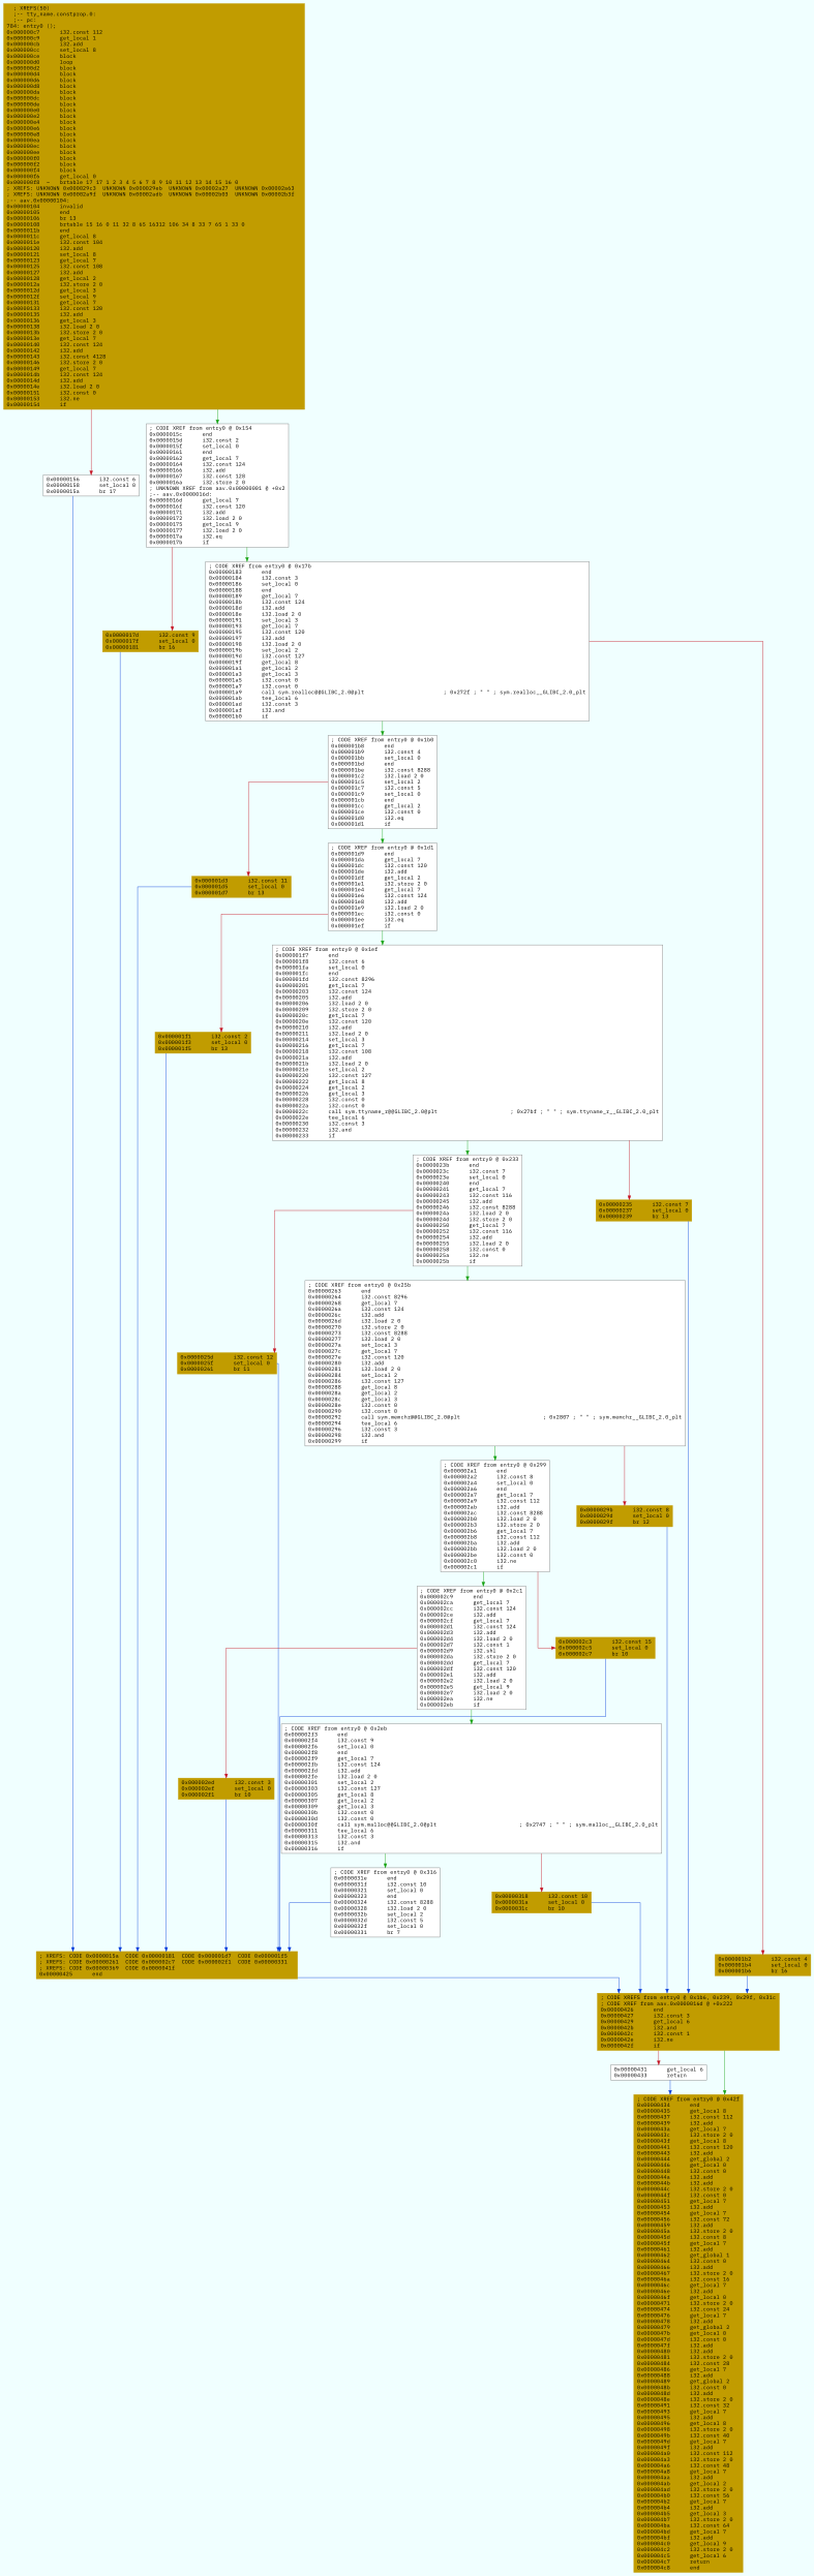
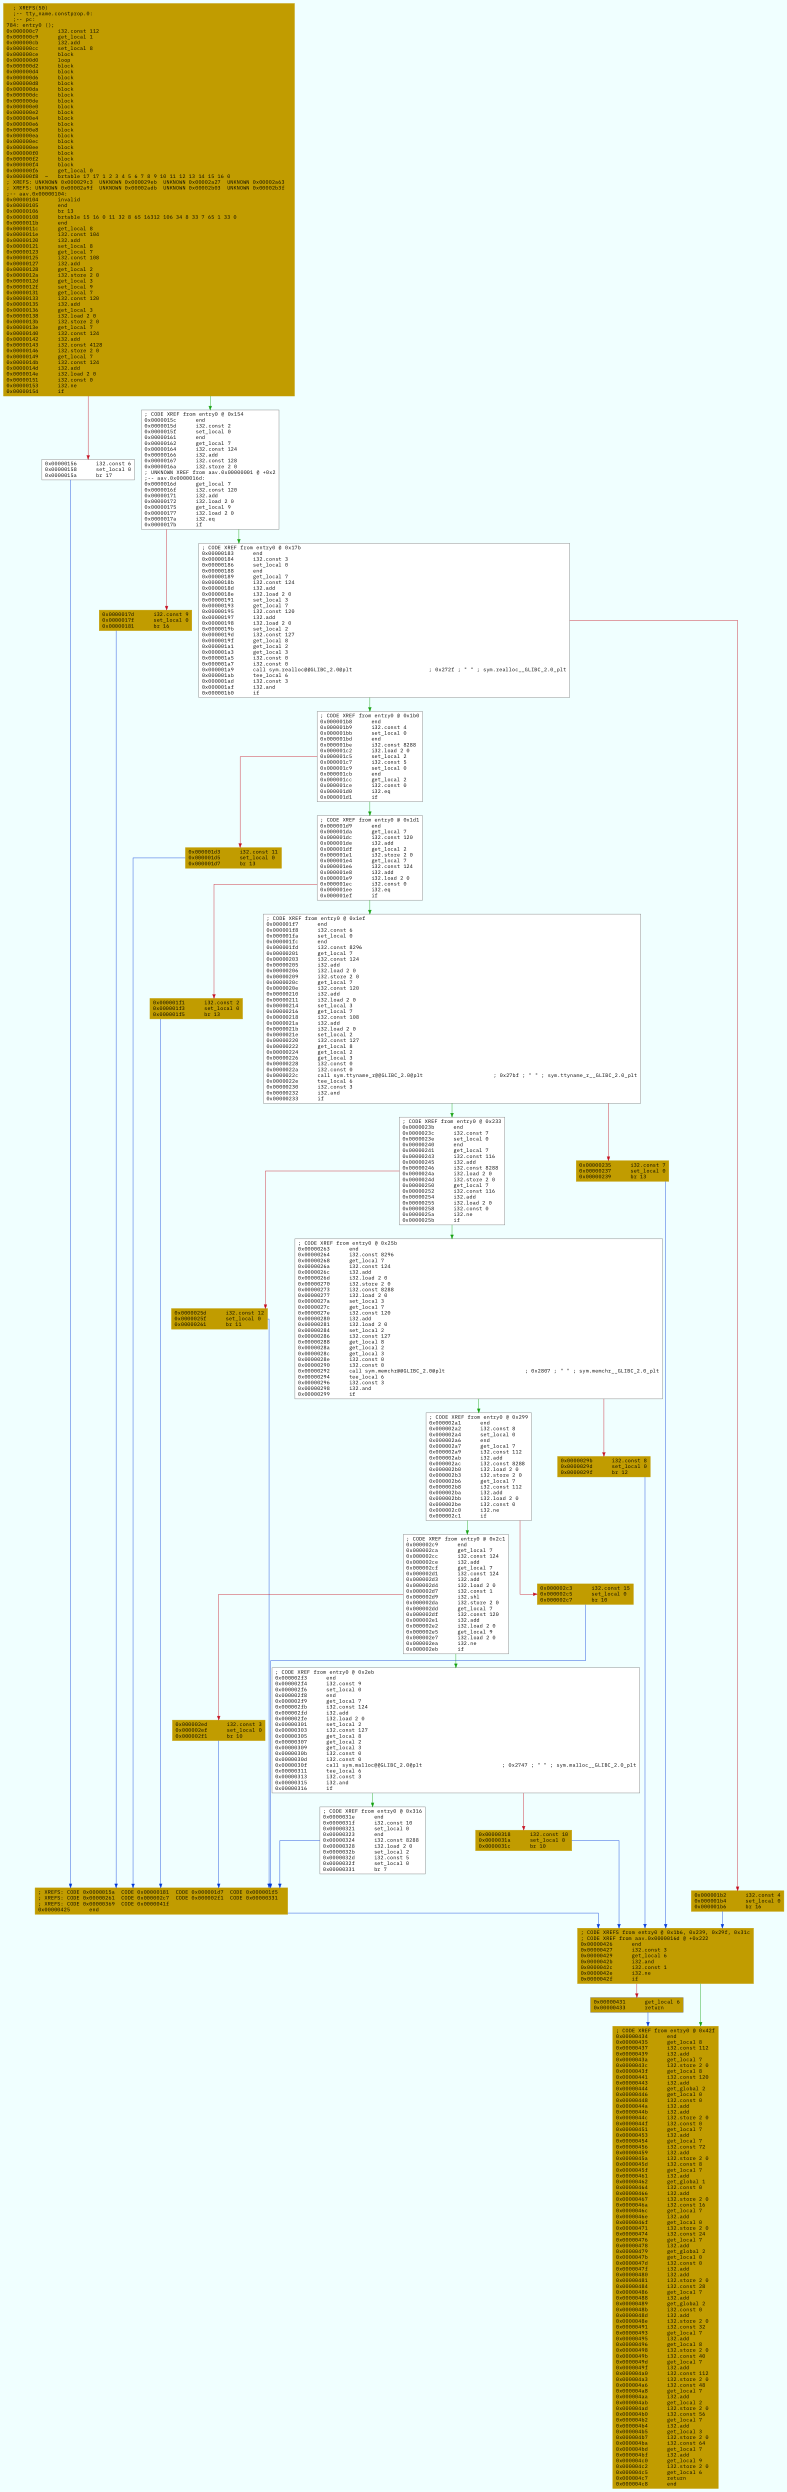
  digraph {
    bgcolor=azure
    fontname="IBM Plex Mono"
    fontsize=8
    splines=ortho
    node [color="#c19c00" fillcolor="#c19c00" fontname="IBM Plex Mono" shape=box style=filled]
    edge [arrowhead=normal color="#0037da" fontname="IBM Plex Mono"]
    n1 [label="  ; XREFS(50)\l  ;-- tty_name.constprop.0:\l  ;-- pc:\l784: entry0 ();\l0x000000c7      i32.const 112\l0x000000c9      get_local 1\l0x000000cb      i32.add\l0x000000cc      set_local 8\l0x000000ce      block\l0x000000d0      loop\l0x000000d2      block\l0x000000d4      block\l0x000000d6      block\l0x000000d8      block\l0x000000da      block\l0x000000dc      block\l0x000000de      block\l0x000000e0      block\l0x000000e2      block\l0x000000e4      block\l0x000000e6      block\l0x000000e8      block\l0x000000ea      block\l0x000000ec      block\l0x000000ee      block\l0x000000f0      block\l0x000000f2      block\l0x000000f4      block\l0x000000f6      get_local 0\l0x000000f8  ~   brtable 17 17 1 2 3 4 5 6 7 8 9 10 11 12 13 14 15 16 0\l; XREFS: UNKNOWN 0x000029c3  UNKNOWN 0x000029eb  UNKNOWN 0x00002a27  UNKNOWN 0x00002a63  \l; XREFS: UNKNOWN 0x00002a9f  UNKNOWN 0x00002adb  UNKNOWN 0x00002b03  UNKNOWN 0x00002b3f  \l;-- aav.0x00000104:\l0x00000104      invalid\l0x00000105      end\l0x00000106      br 13\l0x00000108      brtable 15 16 0 11 32 8 65 16312 106 34 8 33 7 65 1 33 0\l0x0000011b      end\l0x0000011c      get_local 8\l0x0000011e      i32.const 104\l0x00000120      i32.add\l0x00000121      set_local 8\l0x00000123      get_local 7\l0x00000125      i32.const 108\l0x00000127      i32.add\l0x00000128      get_local 2\l0x0000012a      i32.store 2 0\l0x0000012d      get_local 3\l0x0000012f      set_local 9\l0x00000131      get_local 7\l0x00000133      i32.const 120\l0x00000135      i32.add\l0x00000136      get_local 3\l0x00000138      i32.load 2 0\l0x0000013b      i32.store 2 0\l0x0000013e      get_local 7\l0x00000140      i32.const 124\l0x00000142      i32.add\l0x00000143      i32.const 4128\l0x00000146      i32.store 2 0\l0x00000149      get_local 7\l0x0000014b      i32.const 124\l0x0000014d      i32.add\l0x0000014e      i32.load 2 0\l0x00000151      i32.const 0\l0x00000153      i32.ne\l0x00000154      if\l"]
    n2 [color="#767676" fillcolor=white label="0x00000156      i32.const 6\l0x00000158      set_local 0\l0x0000015a      br 17\l"]
    n3 [color="#767676" fillcolor=white label="; CODE XREF from entry0 @ 0x154\l0x0000015c      end\l0x0000015d      i32.const 2\l0x0000015f      set_local 0\l0x00000161      end\l0x00000162      get_local 7\l0x00000164      i32.const 124\l0x00000166      i32.add\l0x00000167      i32.const 128\l0x0000016a      i32.store 2 0\l; UNKNOWN XREF from aav.0x00000001 @ +0x2\l;-- aav.0x0000016d:\l0x0000016d      get_local 7\l0x0000016f      i32.const 120\l0x00000171      i32.add\l0x00000172      i32.load 2 0\l0x00000175      get_local 9\l0x00000177      i32.load 2 0\l0x0000017a      i32.eq\l0x0000017b      if\l"]
    n4 [label="; XREFS: CODE 0x0000015a  CODE 0x00000181  CODE 0x000001d7  CODE 0x000001f5  \l; XREFS: CODE 0x00000261  CODE 0x000002c7  CODE 0x000002f1  CODE 0x00000331  \l; XREFS: CODE 0x00000369  CODE 0x0000041f  \l0x00000425      end\l"]
    n5 [label="0x0000017d      i32.const 9\l0x0000017f      set_local 0\l0x00000181      br 16\l"]
    n6 [color="#767676" fillcolor=white label="; CODE XREF from entry0 @ 0x17b\l0x00000183      end\l0x00000184      i32.const 3\l0x00000186      set_local 0\l0x00000188      end\l0x00000189      get_local 7\l0x0000018b      i32.const 124\l0x0000018d      i32.add\l0x0000018e      i32.load 2 0\l0x00000191      set_local 3\l0x00000193      get_local 7\l0x00000195      i32.const 120\l0x00000197      i32.add\l0x00000198      i32.load 2 0\l0x0000019b      set_local 2\l0x0000019d      i32.const 127\l0x0000019f      get_local 8\l0x000001a1      get_local 2\l0x000001a3      get_local 3\l0x000001a5      i32.const 0\l0x000001a7      i32.const 0\l0x000001a9      call sym.realloc@@GLIBC_2.0@plt                        ; 0x272f ; \" \" ; sym.realloc__GLIBC_2.0_plt\l0x000001ab      tee_local 6\l0x000001ad      i32.const 3\l0x000001af      i32.and\l0x000001b0      if\l"]
    n7 [label="0x000001b2      i32.const 4\l0x000001b4      set_local 0\l0x000001b6      br 16\l"]
    n8 [color="#767676" fillcolor=white label="; CODE XREF from entry0 @ 0x1b0\l0x000001b8      end\l0x000001b9      i32.const 4\l0x000001bb      set_local 0\l0x000001bd      end\l0x000001be      i32.const 8288\l0x000001c2      i32.load 2 0\l0x000001c5      set_local 2\l0x000001c7      i32.const 5\l0x000001c9      set_local 0\l0x000001cb      end\l0x000001cc      get_local 2\l0x000001ce      i32.const 0\l0x000001d0      i32.eq\l0x000001d1      if\l"]
    n9 [label="; CODE XREFS from entry0 @ 0x1b6, 0x239, 0x29f, 0x31c\l; CODE XREF from aav.0x0000016d @ +0x222\l0x00000426      end\l0x00000427      i32.const 3\l0x00000429      get_local 6\l0x0000042b      i32.and\l0x0000042c      i32.const 1\l0x0000042e      i32.ne\l0x0000042f      if\l"]
    n10 [label="0x000001d3      i32.const 11\l0x000001d5      set_local 0\l0x000001d7      br 13\l"]
    n11 [color="#767676" fillcolor=white label="; CODE XREF from entry0 @ 0x1d1\l0x000001d9      end\l0x000001da      get_local 7\l0x000001dc      i32.const 120\l0x000001de      i32.add\l0x000001df      get_local 2\l0x000001e1      i32.store 2 0\l0x000001e4      get_local 7\l0x000001e6      i32.const 124\l0x000001e8      i32.add\l0x000001e9      i32.load 2 0\l0x000001ec      i32.const 0\l0x000001ee      i32.eq\l0x000001ef      if\l"]
    n12 [label="0x000001f1      i32.const 2\l0x000001f3      set_local 0\l0x000001f5      br 13\l"]
    n13 [color="#767676" fillcolor=white label="; CODE XREF from entry0 @ 0x1ef\l0x000001f7      end\l0x000001f8      i32.const 6\l0x000001fa      set_local 0\l0x000001fc      end\l0x000001fd      i32.const 8296\l0x00000201      get_local 7\l0x00000203      i32.const 124\l0x00000205      i32.add\l0x00000206      i32.load 2 0\l0x00000209      i32.store 2 0\l0x0000020c      get_local 7\l0x0000020e      i32.const 120\l0x00000210      i32.add\l0x00000211      i32.load 2 0\l0x00000214      set_local 3\l0x00000216      get_local 7\l0x00000218      i32.const 108\l0x0000021a      i32.add\l0x0000021b      i32.load 2 0\l0x0000021e      set_local 2\l0x00000220      i32.const 127\l0x00000222      get_local 8\l0x00000224      get_local 2\l0x00000226      get_local 3\l0x00000228      i32.const 0\l0x0000022a      i32.const 0\l0x0000022c      call sym.ttyname_r@@GLIBC_2.0@plt                      ; 0x27bf ; \" \" ; sym.ttyname_r__GLIBC_2.0_plt\l0x0000022e      tee_local 6\l0x00000230      i32.const 3\l0x00000232      i32.and\l0x00000233      if\l"]
    n14 [label="0x00000235      i32.const 7\l0x00000237      set_local 0\l0x00000239      br 13\l"]
    n15 [color="#767676" fillcolor=white label="; CODE XREF from entry0 @ 0x233\l0x0000023b      end\l0x0000023c      i32.const 7\l0x0000023e      set_local 0\l0x00000240      end\l0x00000241      get_local 7\l0x00000243      i32.const 116\l0x00000245      i32.add\l0x00000246      i32.const 8288\l0x0000024a      i32.load 2 0\l0x0000024d      i32.store 2 0\l0x00000250      get_local 7\l0x00000252      i32.const 116\l0x00000254      i32.add\l0x00000255      i32.load 2 0\l0x00000258      i32.const 0\l0x0000025a      i32.ne\l0x0000025b      if\l"]
    n16 [label="0x0000025d      i32.const 12\l0x0000025f      set_local 0\l0x00000261      br 11\l"]
    n17 [color="#767676" fillcolor=white label="; CODE XREF from entry0 @ 0x25b\l0x00000263      end\l0x00000264      i32.const 8296\l0x00000268      get_local 7\l0x0000026a      i32.const 124\l0x0000026c      i32.add\l0x0000026d      i32.load 2 0\l0x00000270      i32.store 2 0\l0x00000273      i32.const 8288\l0x00000277      i32.load 2 0\l0x0000027a      set_local 3\l0x0000027c      get_local 7\l0x0000027e      i32.const 120\l0x00000280      i32.add\l0x00000281      i32.load 2 0\l0x00000284      set_local 2\l0x00000286      i32.const 127\l0x00000288      get_local 8\l0x0000028a      get_local 2\l0x0000028c      get_local 3\l0x0000028e      i32.const 0\l0x00000290      i32.const 0\l0x00000292      call sym.memchr@@GLIBC_2.0@plt                         ; 0x2807 ; \" \" ; sym.memchr__GLIBC_2.0_plt\l0x00000294      tee_local 6\l0x00000296      i32.const 3\l0x00000298      i32.and\l0x00000299      if\l"]
    n18 [label="0x0000029b      i32.const 8\l0x0000029d      set_local 0\l0x0000029f      br 12\l"]
    n19 [color="#767676" fillcolor=white label="; CODE XREF from entry0 @ 0x299\l0x000002a1      end\l0x000002a2      i32.const 8\l0x000002a4      set_local 0\l0x000002a6      end\l0x000002a7      get_local 7\l0x000002a9      i32.const 112\l0x000002ab      i32.add\l0x000002ac      i32.const 8288\l0x000002b0      i32.load 2 0\l0x000002b3      i32.store 2 0\l0x000002b6      get_local 7\l0x000002b8      i32.const 112\l0x000002ba      i32.add\l0x000002bb      i32.load 2 0\l0x000002be      i32.const 0\l0x000002c0      i32.ne\l0x000002c1      if\l"]
    n20 [label="0x000002c3      i32.const 15\l0x000002c5      set_local 0\l0x000002c7      br 10\l"]
    n21 [color="#767676" fillcolor=white label="; CODE XREF from entry0 @ 0x2c1\l0x000002c9      end\l0x000002ca      get_local 7\l0x000002cc      i32.const 124\l0x000002ce      i32.add\l0x000002cf      get_local 7\l0x000002d1      i32.const 124\l0x000002d3      i32.add\l0x000002d4      i32.load 2 0\l0x000002d7      i32.const 1\l0x000002d9      i32.shl\l0x000002da      i32.store 2 0\l0x000002dd      get_local 7\l0x000002df      i32.const 120\l0x000002e1      i32.add\l0x000002e2      i32.load 2 0\l0x000002e5      get_local 9\l0x000002e7      i32.load 2 0\l0x000002ea      i32.ne\l0x000002eb      if\l"]
    n22 [label="0x000002ed      i32.const 3\l0x000002ef      set_local 0\l0x000002f1      br 10\l"]
    n23 [color="#767676" fillcolor=white label="; CODE XREF from entry0 @ 0x2eb\l0x000002f3      end\l0x000002f4      i32.const 9\l0x000002f6      set_local 0\l0x000002f8      end\l0x000002f9      get_local 7\l0x000002fb      i32.const 124\l0x000002fd      i32.add\l0x000002fe      i32.load 2 0\l0x00000301      set_local 2\l0x00000303      i32.const 127\l0x00000305      get_local 8\l0x00000307      get_local 2\l0x00000309      get_local 3\l0x0000030b      i32.const 0\l0x0000030d      i32.const 0\l0x0000030f      call sym.malloc@@GLIBC_2.0@plt                         ; 0x2747 ; \" \" ; sym.malloc__GLIBC_2.0_plt\l0x00000311      tee_local 6\l0x00000313      i32.const 3\l0x00000315      i32.and\l0x00000316      if\l"]
    n24 [label="0x00000318      i32.const 10\l0x0000031a      set_local 0\l0x0000031c      br 10\l"]
    n25 [color="#767676" fillcolor=white label="; CODE XREF from entry0 @ 0x316\l0x0000031e      end\l0x0000031f      i32.const 10\l0x00000321      set_local 0\l0x00000323      end\l0x00000324      i32.const 8288\l0x00000328      i32.load 2 0\l0x0000032b      set_local 2\l0x0000032d      i32.const 5\l0x0000032f      set_local 0\l0x00000331      br 7\l"]
-   n26 [color="#767676" fillcolor=white label="0x00000431      get_local 6\l0x00000433      return\l"]
+   n26 [color="#767676" label="0x00000431      get_local 6\l0x00000433      return\l"]
    n27 [label="; CODE XREF from entry0 @ 0x42f\l0x00000434      end\l0x00000435      get_local 8\l0x00000437      i32.const 112\l0x00000439      i32.add\l0x0000043a      get_local 7\l0x0000043c      i32.store 2 0\l0x0000043f      get_local 8\l0x00000441      i32.const 120\l0x00000443      i32.add\l0x00000444      get_global 2\l0x00000446      get_local 0\l0x00000448      i32.const 0\l0x0000044a      i32.add\l0x0000044b      i32.add\l0x0000044c      i32.store 2 0\l0x0000044f      i32.const 0\l0x00000451      get_local 7\l0x00000453      i32.add\l0x00000454      get_local 7\l0x00000456      i32.const 72\l0x00000459      i32.add\l0x0000045a      i32.store 2 0\l0x0000045d      i32.const 8\l0x0000045f      get_local 7\l0x00000461      i32.add\l0x00000462      get_global 1\l0x00000464      i32.const 0\l0x00000466      i32.add\l0x00000467      i32.store 2 0\l0x0000046a      i32.const 16\l0x0000046c      get_local 7\l0x0000046e      i32.add\l0x0000046f      get_local 0\l0x00000471      i32.store 2 0\l0x00000474      i32.const 24\l0x00000476      get_local 7\l0x00000478      i32.add\l0x00000479      get_global 2\l0x0000047b      get_local 0\l0x0000047d      i32.const 0\l0x0000047f      i32.add\l0x00000480      i32.add\l0x00000481      i32.store 2 0\l0x00000484      i32.const 28\l0x00000486      get_local 7\l0x00000488      i32.add\l0x00000489      get_global 2\l0x0000048b      i32.const 0\l0x0000048d      i32.add\l0x0000048e      i32.store 2 0\l0x00000491      i32.const 32\l0x00000493      get_local 7\l0x00000495      i32.add\l0x00000496      get_local 8\l0x00000498      i32.store 2 0\l0x0000049b      i32.const 40\l0x0000049d      get_local 7\l0x0000049f      i32.add\l0x000004a0      i32.const 112\l0x000004a3      i32.store 2 0\l0x000004a6      i32.const 48\l0x000004a8      get_local 7\l0x000004aa      i32.add\l0x000004ab      get_local 2\l0x000004ad      i32.store 2 0\l0x000004b0      i32.const 56\l0x000004b2      get_local 7\l0x000004b4      i32.add\l0x000004b5      get_local 3\l0x000004b7      i32.store 2 0\l0x000004ba      i32.const 64\l0x000004bd      get_local 7\l0x000004bf      i32.add\l0x000004c0      get_local 9\l0x000004c2      i32.store 2 0\l0x000004c5      get_local 6\l0x000004c7      return\l0x000004c8      end\l"]
    n1 -> n2 [color="#c50f1f"]
    n1 -> n3 [color="#13a10e"]
    n2 -> n4
    n3 -> n5 [color="#c50f1f"]
    n3 -> n6 [color="#13a10e"]
    n4 -> n9
    n5 -> n4
    n6 -> n7 [color="#c50f1f"]
    n6 -> n8 [color="#13a10e"]
    n7 -> n9
    n8 -> n10 [color="#c50f1f"]
    n8 -> n11 [color="#13a10e"]
    n9 -> n26 [color="#c50f1f"]
    n9 -> n27 [color="#13a10e"]
    n10 -> n4
    n11 -> n12 [color="#c50f1f"]
    n11 -> n13 [color="#13a10e"]
    n12 -> n4
    n13 -> n14 [color="#c50f1f"]
    n13 -> n15 [color="#13a10e"]
    n14 -> n9
    n15 -> n16 [color="#c50f1f"]
    n15 -> n17 [color="#13a10e"]
    n16 -> n4
    n17 -> n18 [color="#c50f1f"]
    n17 -> n19 [color="#13a10e"]
    n18 -> n9
    n19 -> n20 [color="#c50f1f"]
    n19 -> n21 [color="#13a10e"]
    n20 -> n4
    n21 -> n22 [color="#c50f1f"]
    n21 -> n23 [color="#13a10e"]
    n22 -> n4
    n23 -> n24 [color="#c50f1f"]
    n23 -> n25 [color="#13a10e"]
    n24 -> n9
    n25 -> n4
    n26 -> n27
  }
